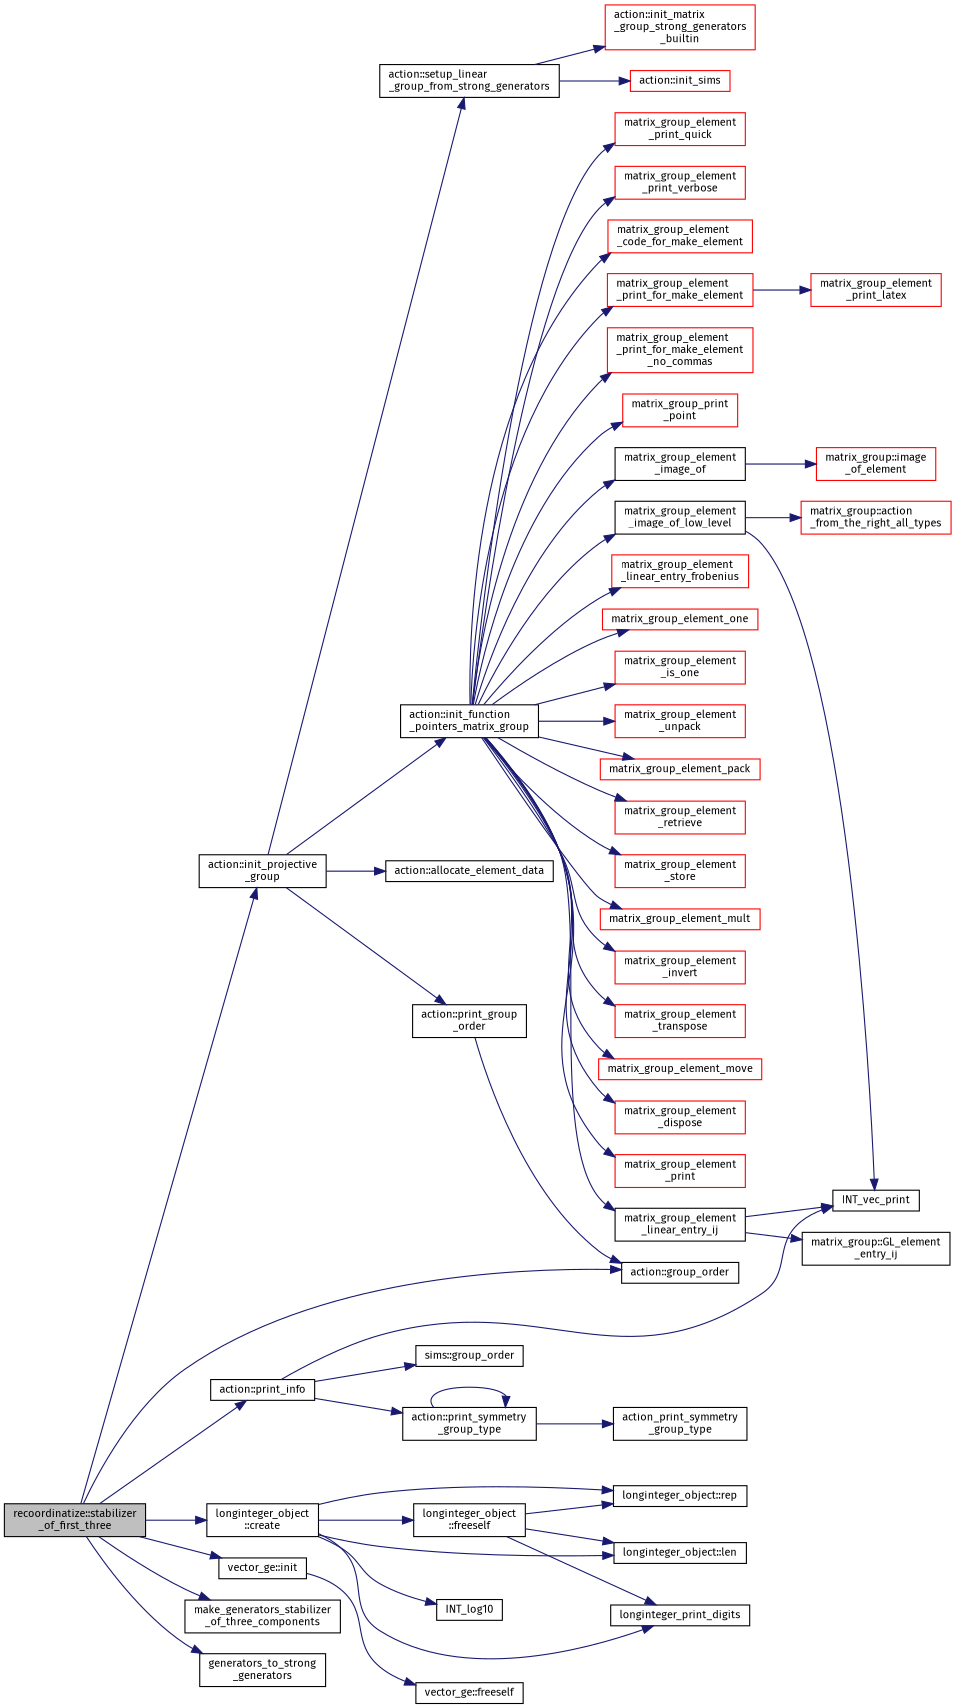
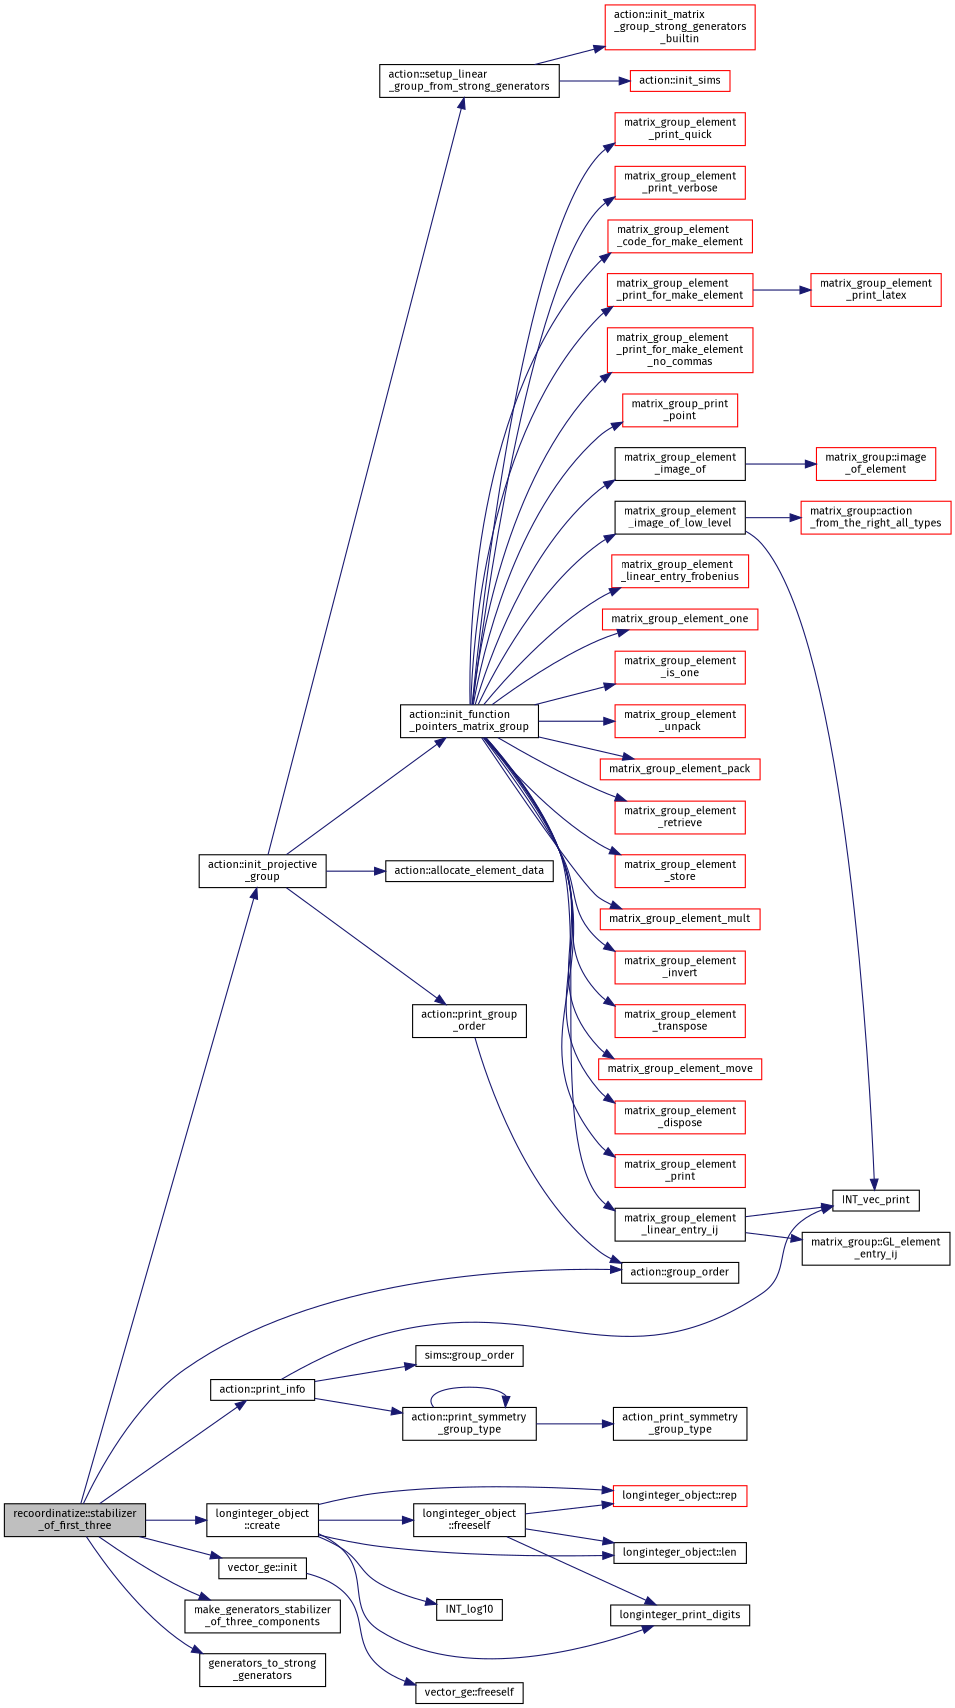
  digraph {
    fontname="Fira Sans"
    rankdir=LR
    node [color=black fillcolor=white fontname="Fira Sans" fontsize=10 shape=record style=filled]
    edge [color=midnightblue fontname="Fira Sans" fontsize=10 labelfontname=Helvetica labelfontsize=10 style=solid]
    n1 [fillcolor=grey75 fontcolor=black height=0.2 label="recoordinatize::stabilizer\l_of_first_three" width=0.4]
    n2 [height=0.2 label="action::init_projective\l_group" width=0.4]
    n3 [height=0.2 label="action::group_order" width=0.4]
    n4 [height=0.2 label="action::print_info" width=0.4]
    n5 [height=0.2 label="longinteger_object\l::create" width=0.4]
    n6 [height=0.2 label="vector_ge::init" width=0.4]
    n7 [height=0.2 label="make_generators_stabilizer\l_of_three_components" width=0.4]
    n8 [height=0.2 label="generators_to_strong\l_generators" width=0.4]
    n9 [height=0.2 label="action::init_function\l_pointers_matrix_group" width=0.4]
    n10 [height=0.2 label="action::allocate_element_data" width=0.4]
    n11 [height=0.2 label="action::setup_linear\l_group_from_strong_generators" width=0.4]
    n12 [height=0.2 label="action::print_group\l_order" width=0.4]
    n13 [height=0.2 label=INT_vec_print width=0.4]
    n14 [height=0.2 label="action::print_symmetry\l_group_type" width=0.4]
    n15 [height=0.2 label="sims::group_order" width=0.4]
    n16 [height=0.2 label="longinteger_object\l::freeself" width=0.4]
    n17 [height=0.2 label=longinteger_print_digits width=0.4]
-   n18 [height=0.2 label="longinteger_object::rep" width=0.4]
+   n18 [color=red height=0.2 label="longinteger_object::rep" width=0.4]
    n19 [height=0.2 label="longinteger_object::len" width=0.4]
    n20 [height=0.2 label=INT_log10 width=0.4]
    n21 [height=0.2 label="vector_ge::freeself" width=0.4]
    n22 [height=0.2 label="matrix_group_element\l_image_of" width=0.4]
    n23 [height=0.2 label="matrix_group_element\l_image_of_low_level" width=0.4]
    n24 [height=0.2 label="matrix_group_element\l_linear_entry_ij" width=0.4]
    n25 [color=red height=0.2 label="matrix_group_element\l_linear_entry_frobenius" width=0.4]
    n26 [color=red height=0.2 label=matrix_group_element_one width=0.4]
    n27 [color=red height=0.2 label="matrix_group_element\l_is_one" width=0.4]
    n28 [color=red height=0.2 label="matrix_group_element\l_unpack" width=0.4]
    n29 [color=red height=0.2 label=matrix_group_element_pack width=0.4]
    n30 [color=red height=0.2 label="matrix_group_element\l_retrieve" width=0.4]
    n31 [color=red height=0.2 label="matrix_group_element\l_store" width=0.4]
    n32 [color=red height=0.2 label=matrix_group_element_mult width=0.4]
    n33 [color=red height=0.2 label="matrix_group_element\l_invert" width=0.4]
    n34 [color=red height=0.2 label="matrix_group_element\l_transpose" width=0.4]
    n35 [color=red height=0.2 label=matrix_group_element_move width=0.4]
    n36 [color=red height=0.2 label="matrix_group_element\l_dispose" width=0.4]
    n37 [color=red height=0.2 label="matrix_group_element\l_print" width=0.4]
    n38 [color=red height=0.2 label="matrix_group_element\l_print_quick" width=0.4]
    n39 [color=red height=0.2 label="matrix_group_element\l_print_verbose" width=0.4]
    n40 [color=red height=0.2 label="matrix_group_element\l_code_for_make_element" width=0.4]
    n41 [color=red height=0.2 label="matrix_group_element\l_print_for_make_element" width=0.4]
    n42 [color=red height=0.2 label="matrix_group_element\l_print_for_make_element\l_no_commas" width=0.4]
    n43 [color=red height=0.2 label="matrix_group_print\l_point" width=0.4]
    n44 [color=red height=0.2 label="action::init_matrix\l_group_strong_generators\l_builtin" width=0.4]
    n45 [color=red height=0.2 label="action::init_sims" width=0.4]
    n46 [color=red height=0.2 label="matrix_group::image\l_of_element" width=0.4]
    n47 [color=red height=0.2 label="matrix_group::action\l_from_the_right_all_types" width=0.4]
    n48 [height=0.2 label="matrix_group::GL_element\l_entry_ij" width=0.4]
    n49 [color=red height=0.2 label="matrix_group_element\l_print_latex" width=0.4]
    n50 [height=0.2 label="action_print_symmetry\l_group_type" width=0.4]
    n1 -> n2
    n1 -> n3
    n1 -> n4
    n1 -> n5
    n1 -> n6
    n1 -> n7
    n1 -> n8
    n2 -> n9
    n2 -> n10
    n2 -> n11
    n2 -> n12
    n4 -> n13
    n4 -> n14
    n4 -> n15
    n5 -> n16
    n5 -> n17
    n5 -> n18
    n5 -> n19
    n5 -> n20
    n6 -> n21
    n9 -> n22
    n9 -> n23
    n9 -> n24
    n9 -> n25
    n9 -> n26
    n9 -> n27
    n9 -> n28
    n9 -> n29
    n9 -> n30
    n9 -> n31
    n9 -> n32
    n9 -> n33
    n9 -> n34
    n9 -> n35
    n9 -> n36
    n9 -> n37
    n9 -> n38
    n9 -> n39
    n9 -> n40
    n9 -> n41
    n9 -> n42
    n9 -> n43
    n11 -> n44
    n11 -> n45
    n12 -> n3
    n14 -> n14
    n14 -> n50
    n16 -> n17
    n16 -> n18
    n16 -> n19
    n22 -> n46
    n23 -> n13
    n23 -> n47
    n24 -> n13
    n24 -> n48
    n41 -> n49
  }
